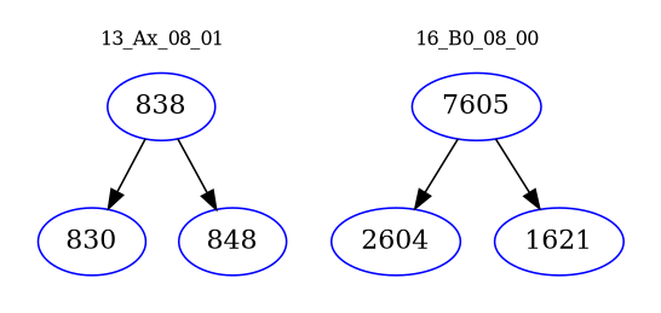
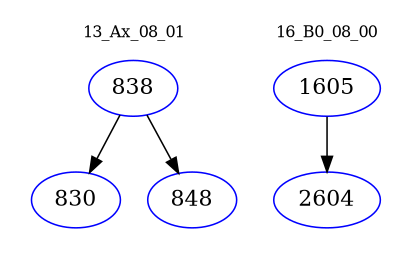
  digraph {
    node [color=blue]
    edge [color=black]
    n1 [label=838]
    n2 [label=830]
    n3 [label=848]
-   n4 [label=7605]
+   n4 [label=1605]
    n5 [label=2604]
-   n6 [label=1621]
    subgraph cluster_1 {
      color=white
      fontsize=10
      label="13_Ax_08_01"
      n1
      n2
      n3
    }
    subgraph cluster_2 {
      color=white
      fontsize=10
      label="16_B0_08_00"
      n4
      n5
-     n6
    }
    n1 -> n2
    n1 -> n3
    n4 -> n5
-   n4 -> n6
  }
